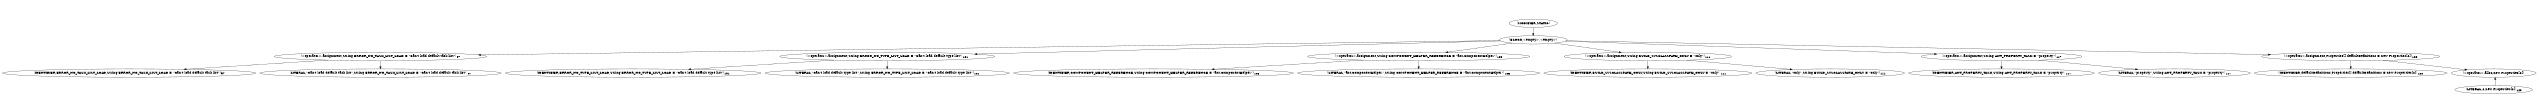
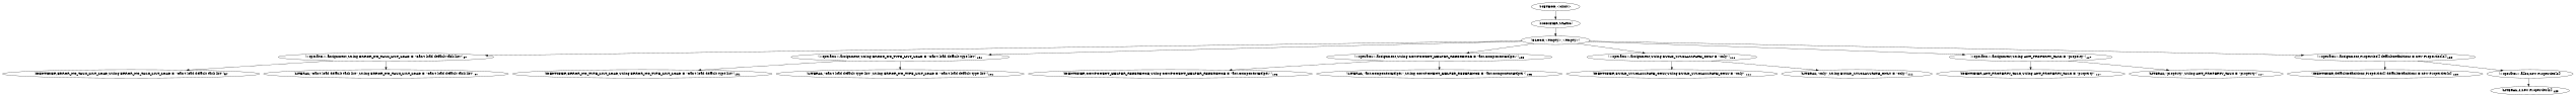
  digraph {
+   n1 [label=<(METHOD,&lt;clinit&gt;)>]
    n2 [label=<(MODIFIER,STATIC)>]
    n3 [label=<(BLOCK,&lt;empty&gt;,&lt;empty&gt;)>]
    n4 [label=<(&lt;operator&gt;.assignment,String ERROR_NO_TASK_LIST_LOAD = &quot;Can't load default task list&quot;)<SUB>97</SUB>>]
    n5 [label=<(&lt;operator&gt;.assignment,String ERROR_NO_TYPE_LIST_LOAD = &quot;Can't load default type list&quot;)<SUB>101</SUB>>]
    n6 [label=<(&lt;operator&gt;.assignment,String COMPONENT_HELPER_REFERENCE = &quot;ant.ComponentHelper&quot;)<SUB>106</SUB>>]
    n7 [label=<(&lt;operator&gt;.assignment,String BUILD_SYSCLASSPATH_ONLY = &quot;only&quot;)<SUB>111</SUB>>]
    n8 [label=<(&lt;operator&gt;.assignment,String ANT_PROPERTY_TASK = &quot;property&quot;)<SUB>117</SUB>>]
    n9 [label=<(&lt;operator&gt;.assignment,Properties[] defaultDefinitions = new Properties[2])<SUB>120</SUB>>]
    n10 [label=<(IDENTIFIER,ERROR_NO_TASK_LIST_LOAD,String ERROR_NO_TASK_LIST_LOAD = &quot;Can't load default task list&quot;)<SUB>97</SUB>>]
    n11 [label=<(LITERAL,&quot;Can't load default task list&quot;,String ERROR_NO_TASK_LIST_LOAD = &quot;Can't load default task list&quot;)<SUB>97</SUB>>]
    n12 [label=<(IDENTIFIER,ERROR_NO_TYPE_LIST_LOAD,String ERROR_NO_TYPE_LIST_LOAD = &quot;Can't load default type list&quot;)<SUB>101</SUB>>]
    n13 [label=<(LITERAL,&quot;Can't load default type list&quot;,String ERROR_NO_TYPE_LIST_LOAD = &quot;Can't load default type list&quot;)<SUB>101</SUB>>]
    n14 [label=<(IDENTIFIER,COMPONENT_HELPER_REFERENCE,String COMPONENT_HELPER_REFERENCE = &quot;ant.ComponentHelper&quot;)<SUB>106</SUB>>]
    n15 [label=<(LITERAL,&quot;ant.ComponentHelper&quot;,String COMPONENT_HELPER_REFERENCE = &quot;ant.ComponentHelper&quot;)<SUB>106</SUB>>]
    n16 [label=<(IDENTIFIER,BUILD_SYSCLASSPATH_ONLY,String BUILD_SYSCLASSPATH_ONLY = &quot;only&quot;)<SUB>111</SUB>>]
    n17 [label=<(LITERAL,&quot;only&quot;,String BUILD_SYSCLASSPATH_ONLY = &quot;only&quot;)<SUB>111</SUB>>]
    n18 [label=<(IDENTIFIER,ANT_PROPERTY_TASK,String ANT_PROPERTY_TASK = &quot;property&quot;)<SUB>117</SUB>>]
    n19 [label=<(LITERAL,&quot;property&quot;,String ANT_PROPERTY_TASK = &quot;property&quot;)<SUB>117</SUB>>]
    n20 [label=<(IDENTIFIER,defaultDefinitions,Properties[] defaultDefinitions = new Properties[2])<SUB>120</SUB>>]
    n21 [label=<(&lt;operator&gt;.alloc,new Properties[2])>]
    n22 [label=<(LITERAL,2,new Properties[2])<SUB>120</SUB>>]
+   n1 -> n2
    n2 -> n3
    n3 -> n4
    n3 -> n5
    n3 -> n6
    n3 -> n7
    n3 -> n8
    n3 -> n9
    n4 -> n10
    n4 -> n11
    n5 -> n12
    n5 -> n13
    n6 -> n14
    n6 -> n15
    n7 -> n16
    n7 -> n17
    n8 -> n18
    n8 -> n19
    n9 -> n20
    n9 -> n21
-   n22 -> n21
+   n21 -> n22
  }
